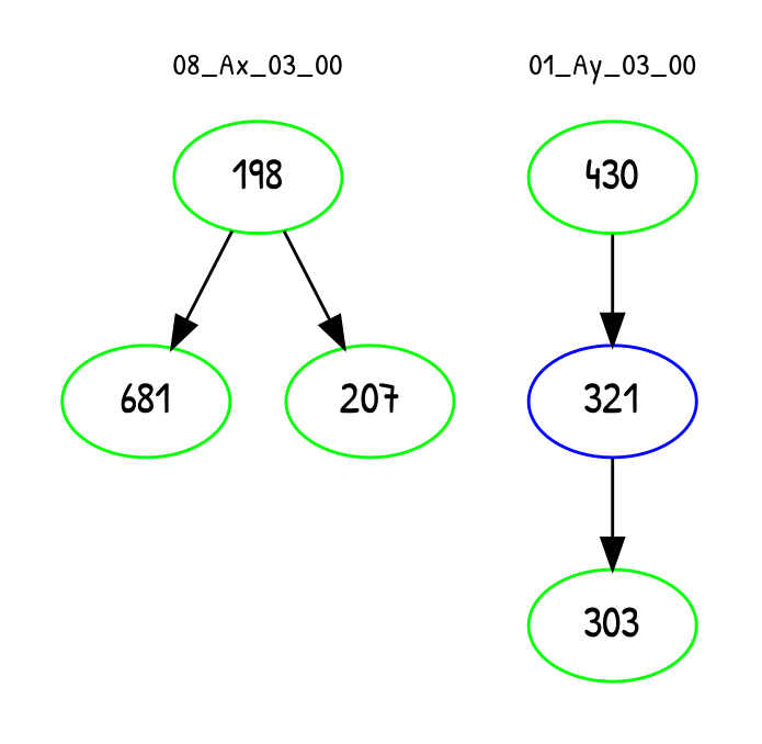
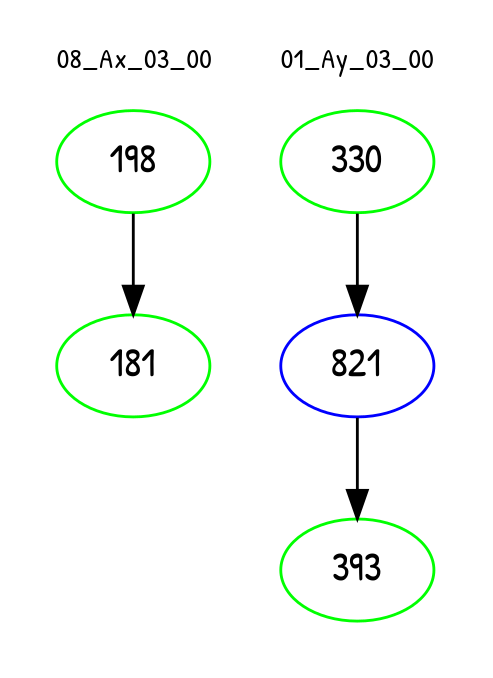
  digraph {
    fontname="Patrick Hand"
    node [color=green fontname="Patrick Hand"]
    edge [color=black fontname="Patrick Hand"]
    n1 [label=198]
-   n2 [label=681]
-   n3 [label=207]
-   n4 [color=blue label=321]
-   n5 [label=303]
-   n6 [label=430]
+   n2 [label=181]
+   n4 [color=blue label=821]
+   n5 [label=393]
+   n6 [label=330]
    subgraph cluster_1 {
      color=white
      fontsize=10
      label="08_Ax_03_00"
      n1
      n2
-     n3
    }
    subgraph cluster_2 {
      color=white
      fontsize=10
      label="01_Ay_03_00"
      n4
      n5
      n6
    }
    n1 -> n2
-   n1 -> n3
    n4 -> n5
    n6 -> n4
  }
